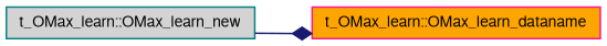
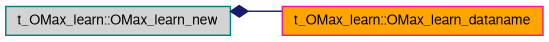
  digraph {
    rankdir=LR
    node [fontname=FreeSans fontsize=10 shape=record style=filled]
    n1 [color=teal fillcolor=lightgrey fontcolor=black height=0.2 label="t_OMax_learn::OMax_learn_new" width=0.4]
    n2 [color=deeppink height=0.2 label="t_OMax_learn::OMax_learn_dataname" width=0.4 fillcolor=orange]
-   n1 -> n2 [color=midnightblue fontname=FreeSans fontsize=10 labelfontname=FreeSans labelfontsize=10 style=solid arrowhead=diamond]
+   n2 -> n1 [color=midnightblue fontname=FreeSans fontsize=10 labelfontname=FreeSans labelfontsize=10 style=solid arrowhead=diamond]
  }
